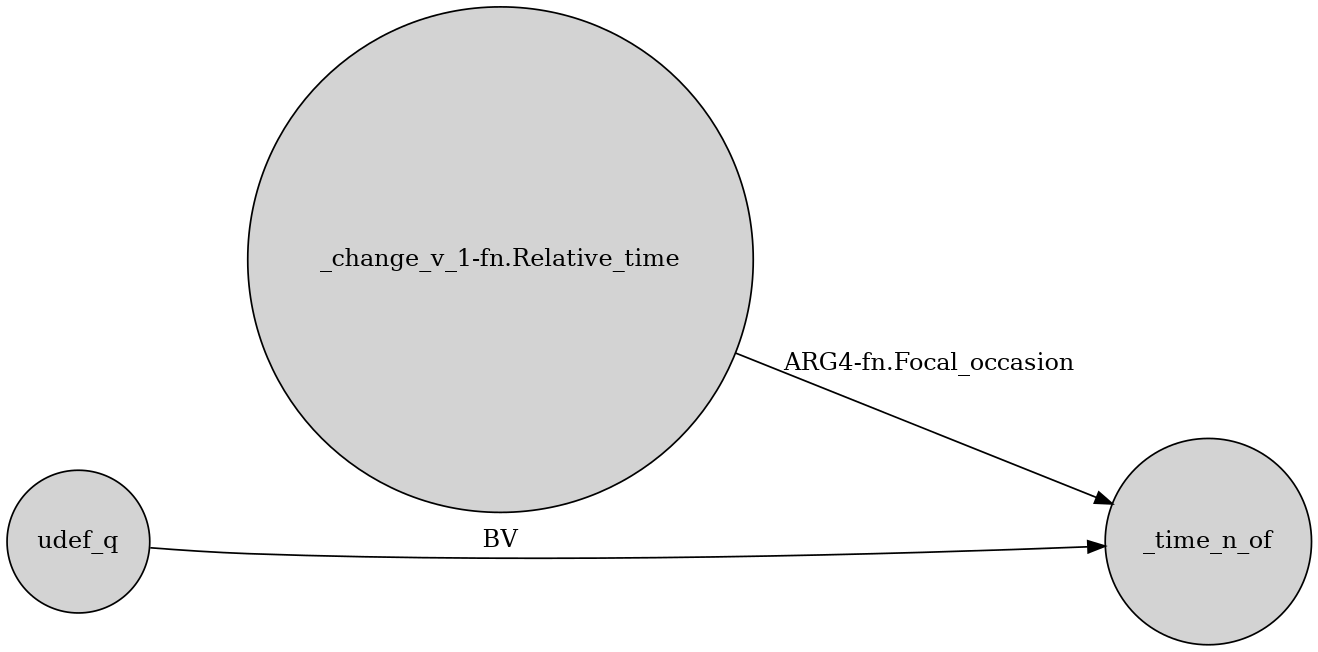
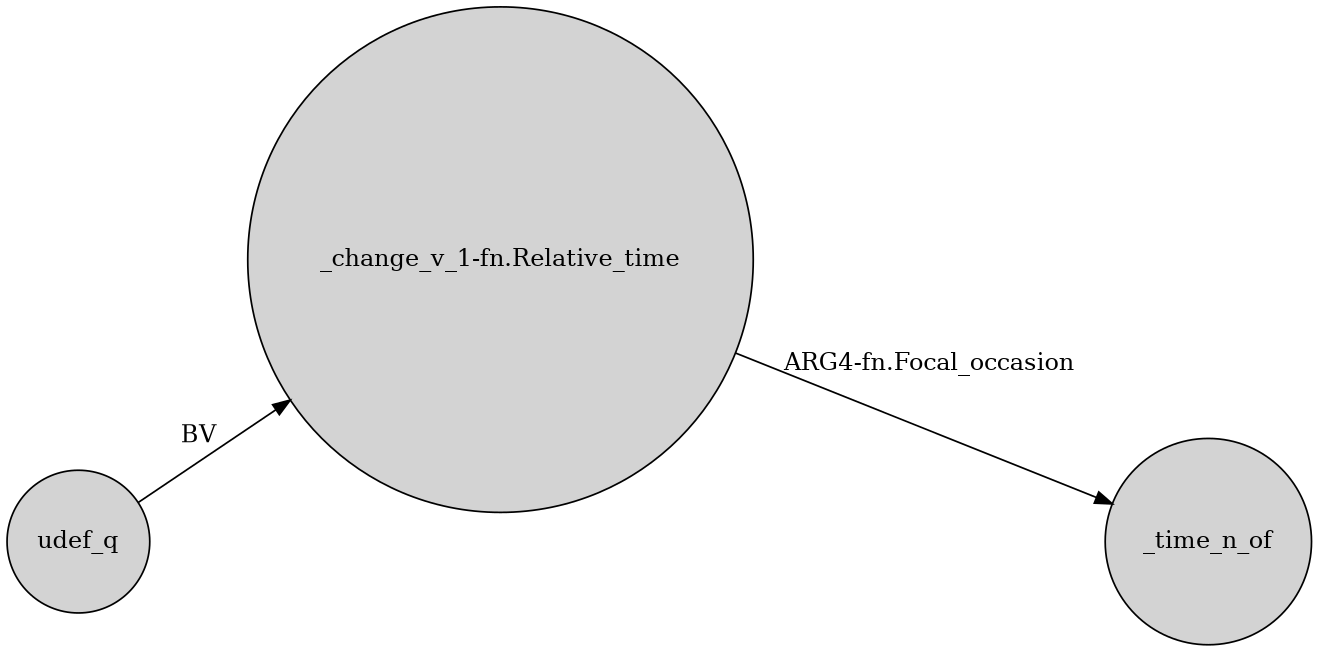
  digraph {
    rankdir=LR
    node [shape=circle style=filled]
    "_change_v_1-fn.Relative_time"
    _time_n_of
    udef_q
    "_change_v_1-fn.Relative_time" -> _time_n_of [label="ARG4-fn.Focal_occasion"]
-   udef_q -> _time_n_of [label=BV]
+   udef_q -> "_change_v_1-fn.Relative_time" [label=BV]
  }
